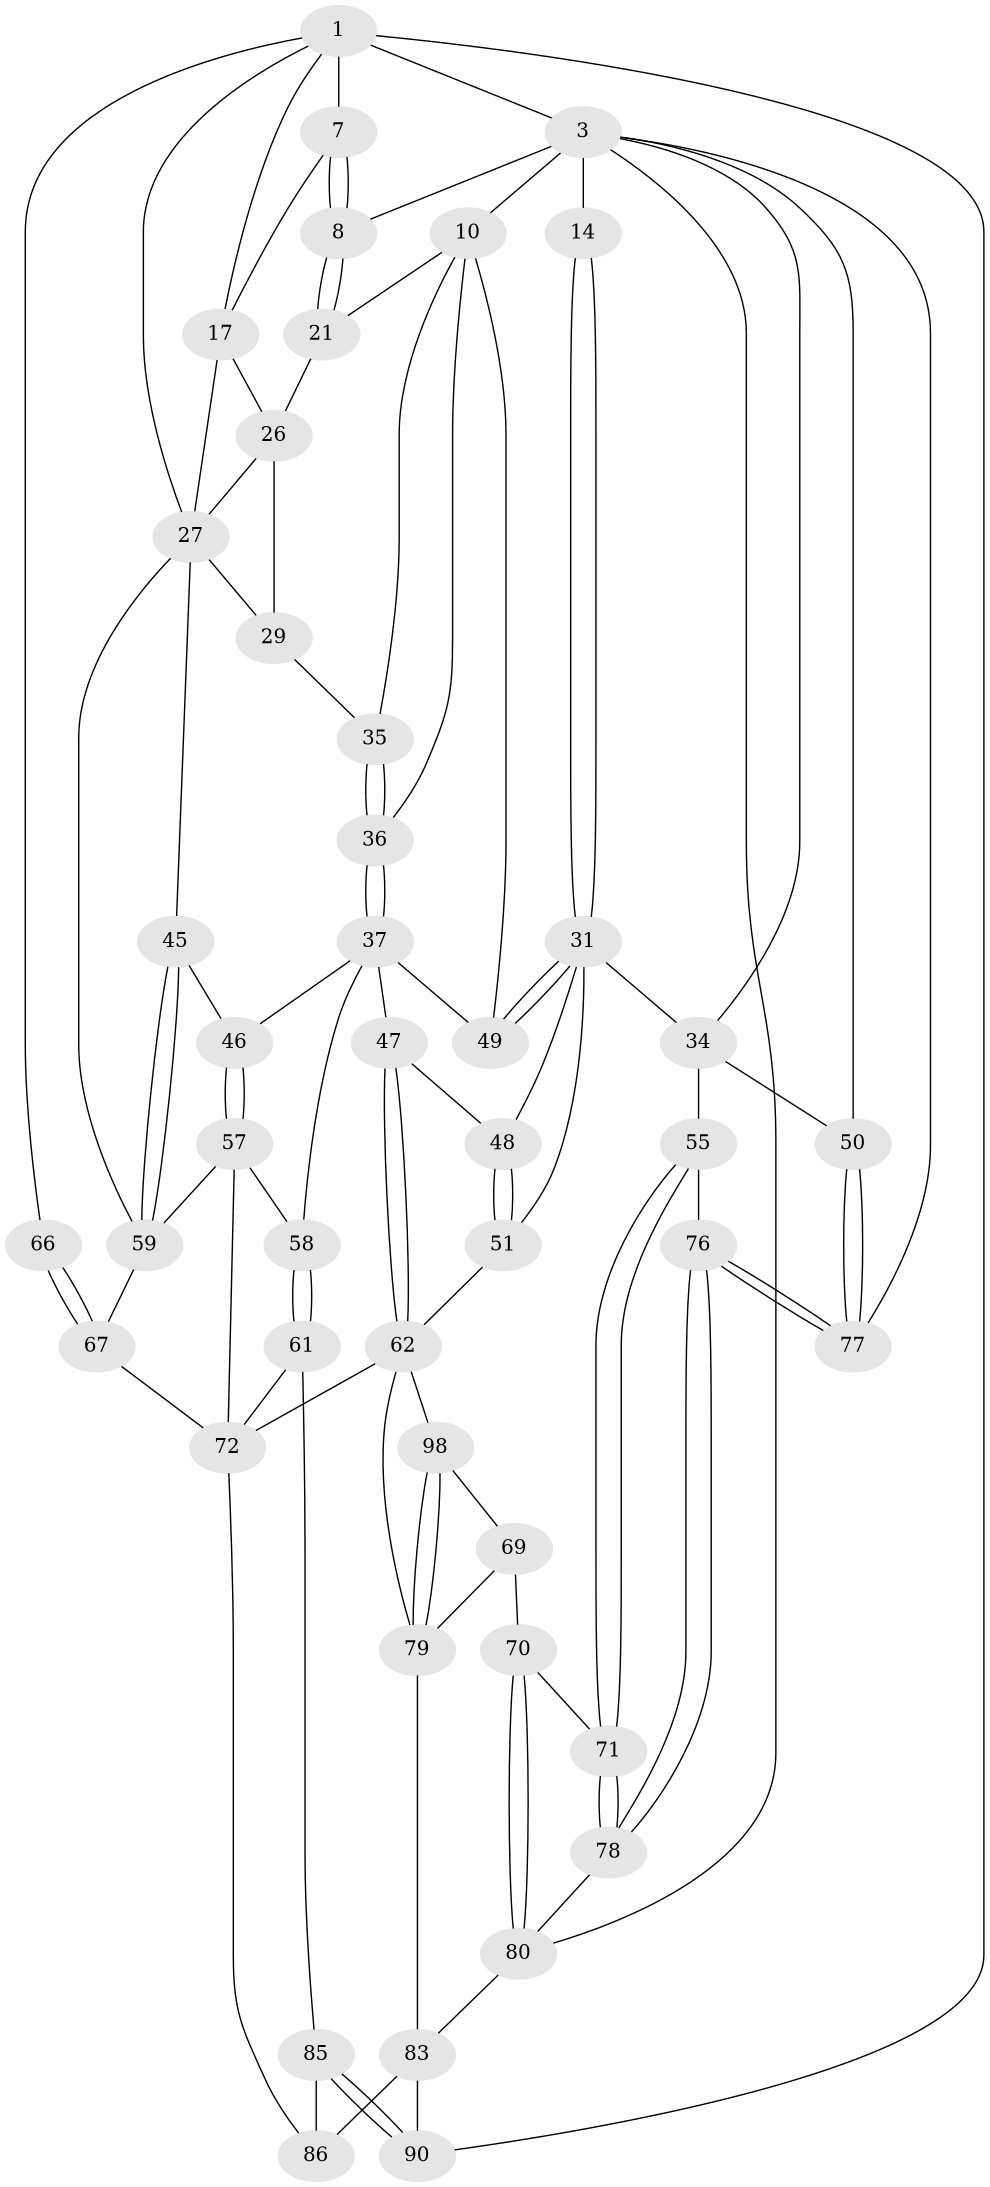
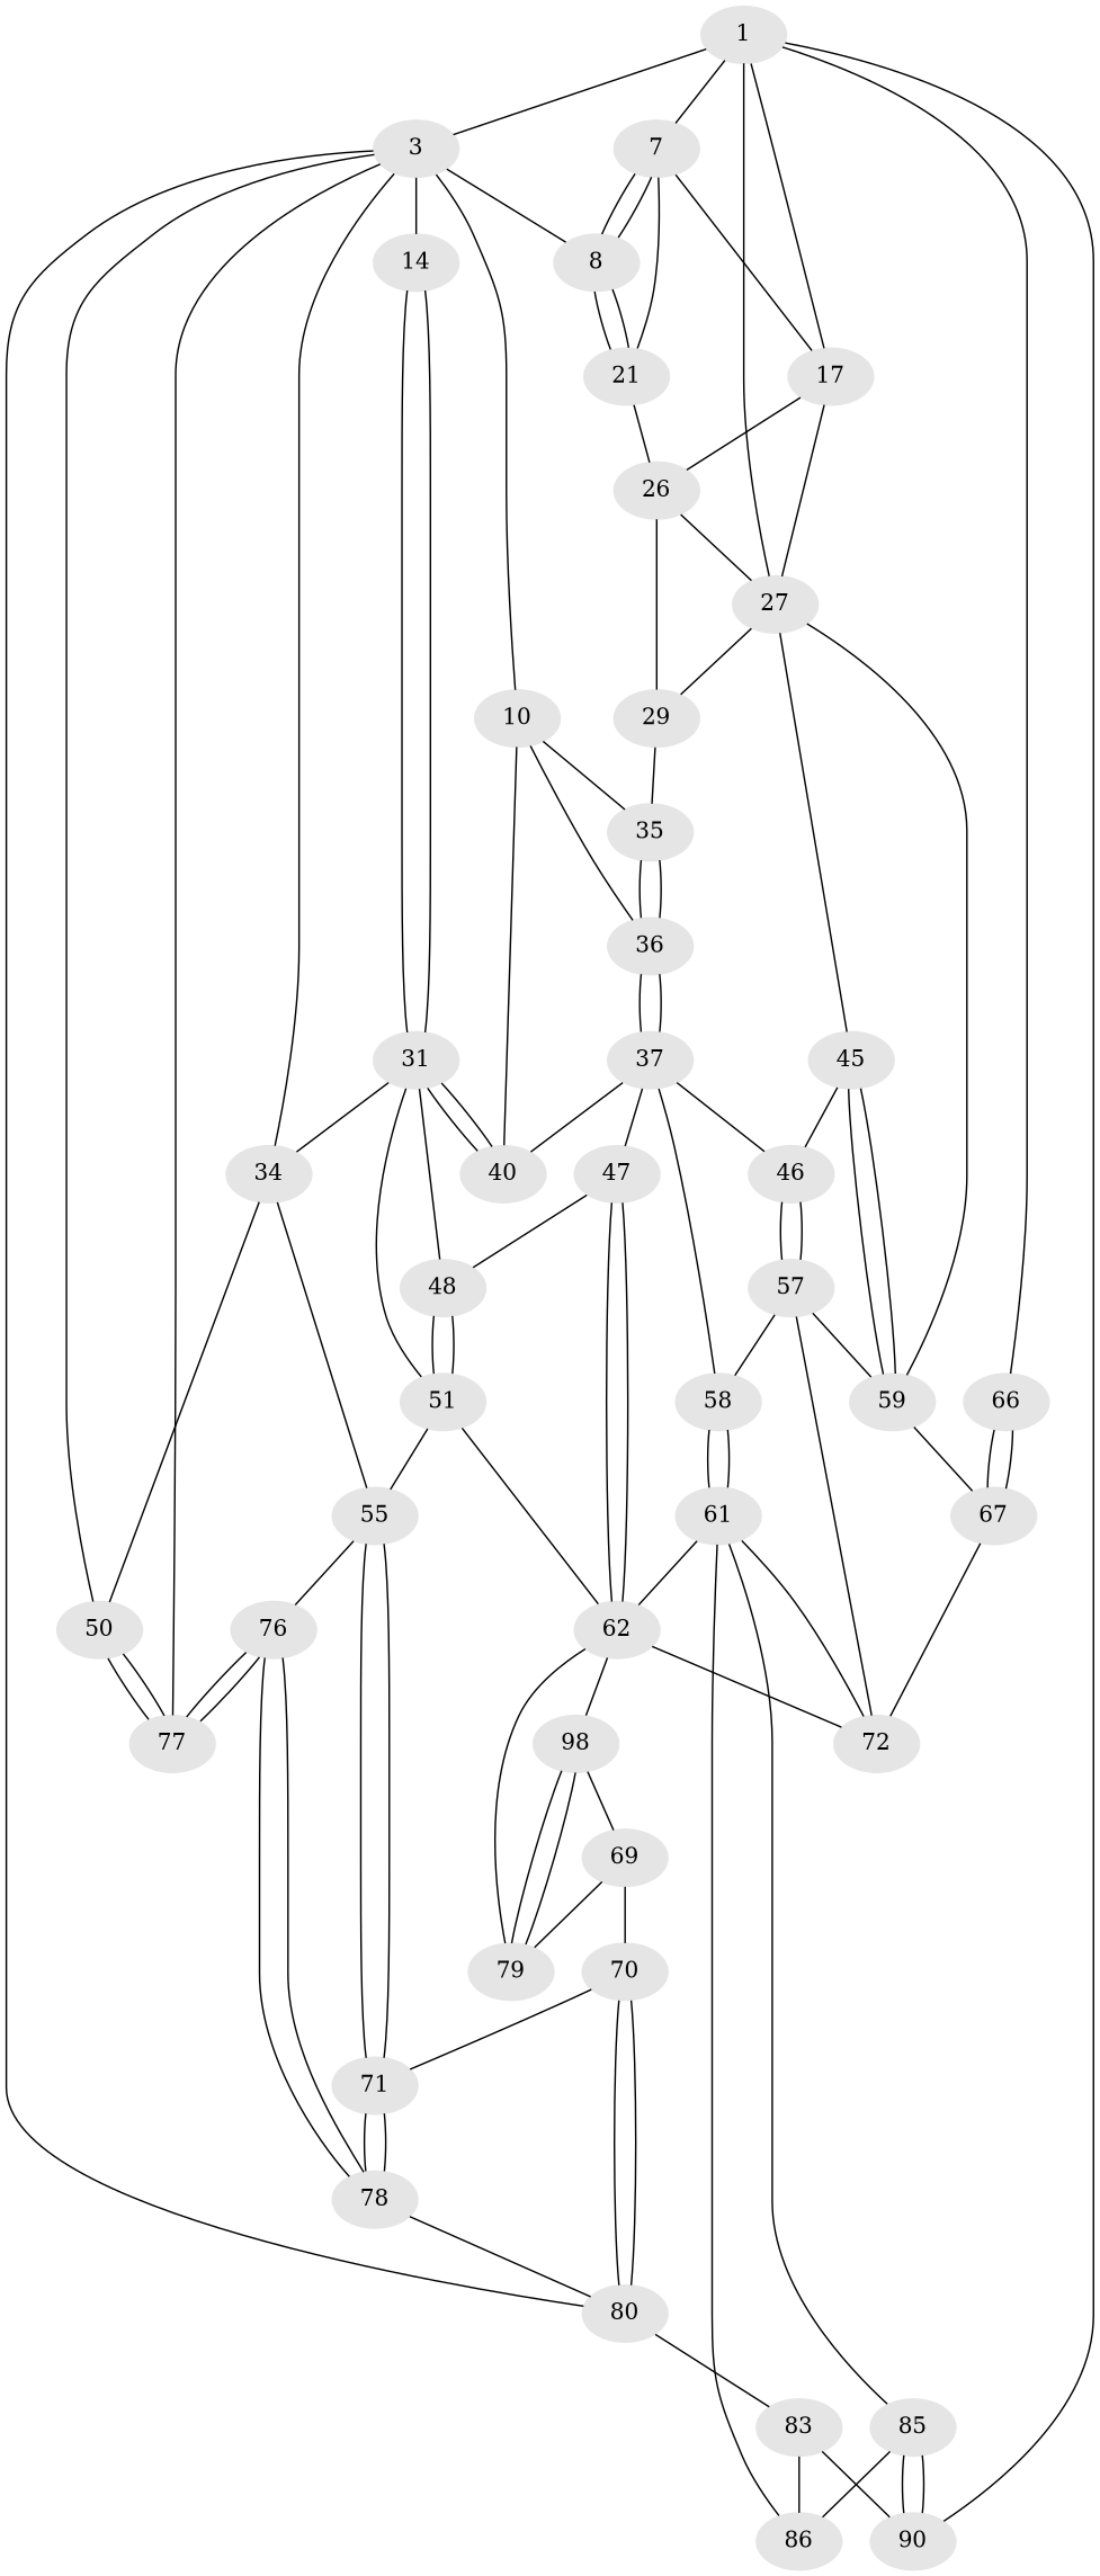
  graph {
    node [color=gray90 style=filled]
    1 [super="+2"]
    3 [super="+25+87+4"]
    7
    17 [super="+18"]
    27 [super="+41"]
    66
    90
    8
    10 [super="+11+19"]
    14 [super="+15"]
    34 [super="+49"]
    50
    77
    80 [super="+84+81"]
    n15 [label=26 super="+23+28"]
    29 [super="+30"]
    45
    59 [super="+63"]
    67
    21
    35
    36
-   40 [label=49]
+   40
    31 [super="+32"]
    55 [super="+56"]
    83 [super="+88"]
    37 [super="+38"]
    48
    51 [super="+52"]
    46
    62 [super="+64"]
    71
    76
    47
    58
    57 [super="+60"]
    61
    72 [super="+73"]
    n39 [label=98]
    79 [super="+82"]
    78
    86
    85
    69
    70
    1 -- 3 [weight=2]
    1 -- 7
    1 -- 17
    1 -- 27
    1 -- 66
    1 -- 90
    3 -- 8
    3 -- 10 [weight=2]
    3 -- 14 [weight=3]
    3 -- 34
    3 -- 50
    3 -- 77
    3 -- 80
    7 -- 17
    7 -- 8
    7 -- 8
    17 -- 27
    17 -- n15
    27 -- 29
    27 -- 45
    27 -- 59
    66 -- 67
    66 -- 67
    8 -- 21
    8 -- 21
-   10 -- 21
+   7 -- 21
    10 -- 35
    10 -- 36
    10 -- 40
    14 -- 31
    14 -- 31
    34 -- 50
    34 -- 55
    50 -- 77
    50 -- 77
    80 -- 83
    n15 -- 27
    n15 -- 29 [weight=2]
    29 -- 35
    45 -- 59
    45 -- 59
    45 -- 46
    59 -- 67
    67 -- 72
    21 -- n15
    35 -- 36
    35 -- 36
    36 -- 37
    36 -- 37
    31 -- 34
    31 -- 40
    31 -- 40
    31 -- 48
    31 -- 51
    55 -- 71
    55 -- 71
    55 -- 76
    83 -- 90
    83 -- 86
    37 -- 40
    37 -- 46
    37 -- 47
    37 -- 58
    48 -- 51
    48 -- 51
+   51 -- 55
    51 -- 62
    46 -- 57
    46 -- 57
    62 -- 72
    62 -- n39
    62 -- 79
    71 -- 78
    71 -- 78
    76 -- 77
    76 -- 77
    76 -- 78
    76 -- 78
    47 -- 48
    47 -- 62
    47 -- 62
    58 -- 61
    58 -- 61
    57 -- 59
    57 -- 58
    57 -- 72
+   61 -- 62
    61 -- 72
    61 -- 85
-   72 -- 86
+   61 -- 86
    n39 -- 79
    n39 -- 79
    n39 -- 69
-   79 -- 83
    78 -- 80
    85 -- 90
    85 -- 90
    85 -- 86
    69 -- 79
    69 -- 70
    70 -- 80
    70 -- 80
    70 -- 71
  }
